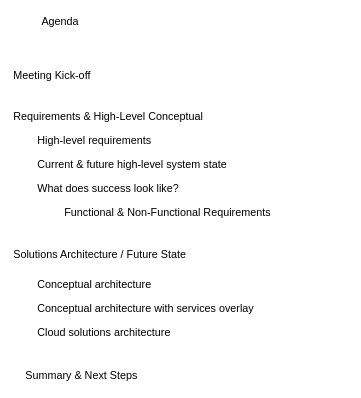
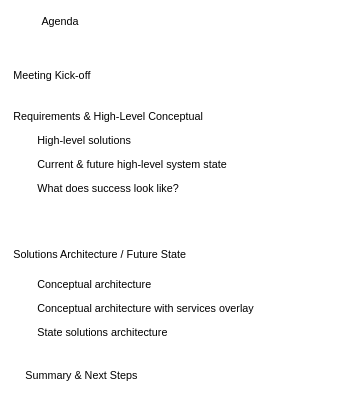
  <mxCell id="0" />
  <mxCell id="1" parent="0" />
  <mxCell id="2" value="Agenda" style="text;html=1;strokeColor=none;fillColor=none;align=center;verticalAlign=middle;whiteSpace=wrap;rounded=0;shadow=0;fontSize=18;" parent="1" vertex="1"><mxGeometry x="70" y="20" width="60" height="30" as="geometry" /></mxCell>
  <mxCell id="3" value="Meeting Kick-off" style="text;html=1;strokeColor=none;fillColor=none;align=left;verticalAlign=middle;whiteSpace=wrap;rounded=0;shadow=0;fontSize=18;" parent="1" vertex="1"><mxGeometry x="20" y="110" width="480" height="30" as="geometry" /></mxCell>
  <mxCell id="4" value="Requirements &amp;amp; High-Level Conceptual" style="text;html=1;strokeColor=none;fillColor=none;align=left;verticalAlign=middle;whiteSpace=wrap;rounded=0;shadow=0;fontSize=18;" parent="1" vertex="1"><mxGeometry x="20" y="180" width="480" height="30" as="geometry" /></mxCell>
  <mxCell id="5" value="Solutions Architecture / Future State" style="text;html=1;strokeColor=none;fillColor=none;align=left;verticalAlign=middle;whiteSpace=wrap;rounded=0;shadow=0;fontSize=18;" parent="1" vertex="1"><mxGeometry x="20" y="410" width="480" height="30" as="geometry" /></mxCell>
  <mxCell id="6" value="Summary &amp;amp; Next Steps" style="text;html=1;strokeColor=none;fillColor=none;align=left;verticalAlign=middle;whiteSpace=wrap;rounded=0;shadow=0;fontSize=18;" parent="1" vertex="1"><mxGeometry x="40" y="612" width="480" height="30" as="geometry" /></mxCell>
  <mxCell id="7" value="Conceptual architecture" style="text;html=1;strokeColor=none;fillColor=none;align=left;verticalAlign=middle;whiteSpace=wrap;rounded=0;shadow=0;fontSize=18;" parent="1" vertex="1"><mxGeometry x="60" y="460" width="480" height="30" as="geometry" /></mxCell>
  <mxCell id="8" value="Conceptual architecture with services overlay" style="text;html=1;strokeColor=none;fillColor=none;align=left;verticalAlign=middle;whiteSpace=wrap;rounded=0;shadow=0;fontSize=18;" parent="1" vertex="1"><mxGeometry x="60" y="500" width="480" height="30" as="geometry" /></mxCell>
- <mxCell id="9" value="High-level requirements" style="text;html=1;strokeColor=none;fillColor=none;align=left;verticalAlign=middle;whiteSpace=wrap;rounded=0;shadow=0;fontSize=18;" parent="1" vertex="1"><mxGeometry x="60" y="220" width="480" height="30" as="geometry" /></mxCell>
+ <mxCell id="9" value="High-level solutions" style="text;html=1;strokeColor=none;fillColor=none;align=left;verticalAlign=middle;whiteSpace=wrap;rounded=0;shadow=0;fontSize=18;" parent="1" vertex="1"><mxGeometry x="60" y="220" width="480" height="30" as="geometry" /></mxCell>
  <mxCell id="10" value="Current &amp;amp; future high-level system state" style="text;html=1;strokeColor=none;fillColor=none;align=left;verticalAlign=middle;whiteSpace=wrap;rounded=0;shadow=0;fontSize=18;" parent="1" vertex="1"><mxGeometry x="60" y="260" width="480" height="30" as="geometry" /></mxCell>
  <mxCell id="11" value="What does success look like?" style="text;html=1;strokeColor=none;fillColor=none;align=left;verticalAlign=middle;whiteSpace=wrap;rounded=0;shadow=0;fontSize=18;" parent="1" vertex="1"><mxGeometry x="60" y="300" width="480" height="30" as="geometry" /></mxCell>
- <mxCell id="12" value="&lt;span style=&quot;white-space: pre;&quot;&gt; &lt;/span&gt;Functional &amp;amp; Non-Functional Requirements" style="text;html=1;strokeColor=none;fillColor=none;align=left;verticalAlign=middle;whiteSpace=wrap;rounded=0;shadow=0;fontSize=18;" parent="1" vertex="1"><mxGeometry x="100" y="340" width="480" height="30" as="geometry" /></mxCell>
- <mxCell id="13" value="Cloud solutions architecture&amp;nbsp;" style="text;html=1;strokeColor=none;fillColor=none;align=left;verticalAlign=middle;whiteSpace=wrap;rounded=0;shadow=0;fontSize=18;" parent="1" vertex="1"><mxGeometry x="60" y="540" width="480" height="30" as="geometry" /></mxCell>
+ <mxCell id="13" value="State solutions architecture&amp;nbsp;" style="text;html=1;strokeColor=none;fillColor=none;align=left;verticalAlign=middle;whiteSpace=wrap;rounded=0;shadow=0;fontSize=18;" parent="1" vertex="1"><mxGeometry x="60" y="540" width="480" height="30" as="geometry" /></mxCell>
